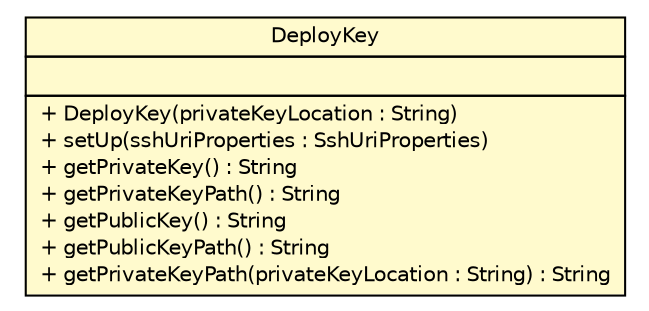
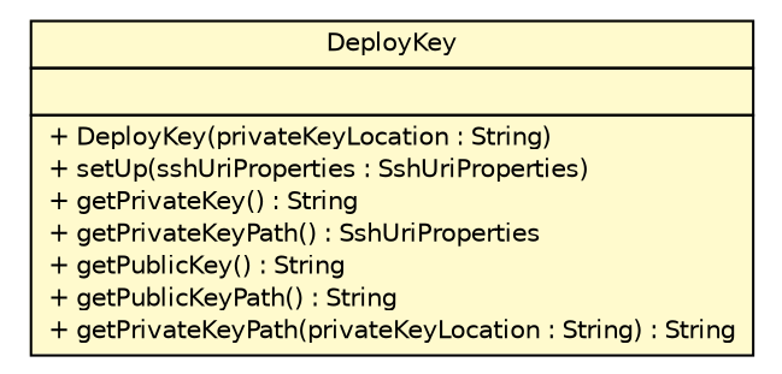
  digraph {
    nodesep=0.25
    ranksep=0.5
-   n1 [fontcolor=black fontname=Helvetica fontsize=10.0 label=<<table title="cn.home1.cloud.config.server.ssh.DeployKey" border="0" cellborder="1" cellspacing="0" cellpadding="2" port="p" bgcolor="lemonChiffon" href="./DeployKey.html"> 		<tr><td><table border="0" cellspacing="0" cellpadding="1"> <tr><td align="center" balign="center"> DeployKey </td></tr> 		</table></td></tr> 		<tr><td><table border="0" cellspacing="0" cellpadding="1"> <tr><td align="left" balign="left">  </td></tr> 		</table></td></tr> 		<tr><td><table border="0" cellspacing="0" cellpadding="1"> <tr><td align="left" balign="left"> + DeployKey(privateKeyLocation : String) </td></tr> <tr><td align="left" balign="left"> + setUp(sshUriProperties : SshUriProperties) </td></tr> <tr><td align="left" balign="left"> + getPrivateKey() : String </td></tr> <tr><td align="left" balign="left"> + getPrivateKeyPath() : String </td></tr> <tr><td align="left" balign="left"> + getPublicKey() : String </td></tr> <tr><td align="left" balign="left"> + getPublicKeyPath() : String </td></tr> <tr><td align="left" balign="left"> + getPrivateKeyPath(privateKeyLocation : String) : String </td></tr> 		</table></td></tr> 		</table>> shape=plaintext]
+   n1 [fontcolor=black fontname=Helvetica fontsize=10.0 label=<<table title="cn.home1.cloud.config.server.ssh.DeployKey" border="0" cellborder="1" cellspacing="0" cellpadding="2" port="p" bgcolor="lemonChiffon" href="./DeployKey.html"> 		<tr><td><table border="0" cellspacing="0" cellpadding="1"> <tr><td align="center" balign="center"> DeployKey </td></tr> 		</table></td></tr> 		<tr><td><table border="0" cellspacing="0" cellpadding="1"> <tr><td align="left" balign="left">  </td></tr> 		</table></td></tr> 		<tr><td><table border="0" cellspacing="0" cellpadding="1"> <tr><td align="left" balign="left"> + DeployKey(privateKeyLocation : String) </td></tr> <tr><td align="left" balign="left"> + setUp(sshUriProperties : SshUriProperties) </td></tr> <tr><td align="left" balign="left"> + getPrivateKey() : String </td></tr> <tr><td align="left" balign="left"> + getPrivateKeyPath() : SshUriProperties </td></tr> <tr><td align="left" balign="left"> + getPublicKey() : String </td></tr> <tr><td align="left" balign="left"> + getPublicKeyPath() : String </td></tr> <tr><td align="left" balign="left"> + getPrivateKeyPath(privateKeyLocation : String) : String </td></tr> 		</table></td></tr> 		</table>> shape=plaintext]
  }
